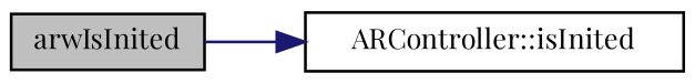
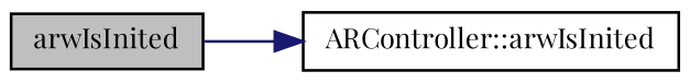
  digraph {
    rankdir=LR
    fontname="Playfair Display"
    node [color=black fontname="Playfair Display" fontsize=10 shape=record style=filled]
    n1 [fillcolor=grey75 fontcolor=black height=0.2 label=arwIsInited width=0.4]
-   n2 [fillcolor=white height=0.2 label="ARController::isInited" width=0.4]
+   n2 [fillcolor=white height=0.2 label="ARController::arwIsInited" width=0.4]
    n1 -> n2 [color=midnightblue fontname="Playfair Display" fontsize=10 labelfontname=Helvetica labelfontsize=10 style=solid]
  }
